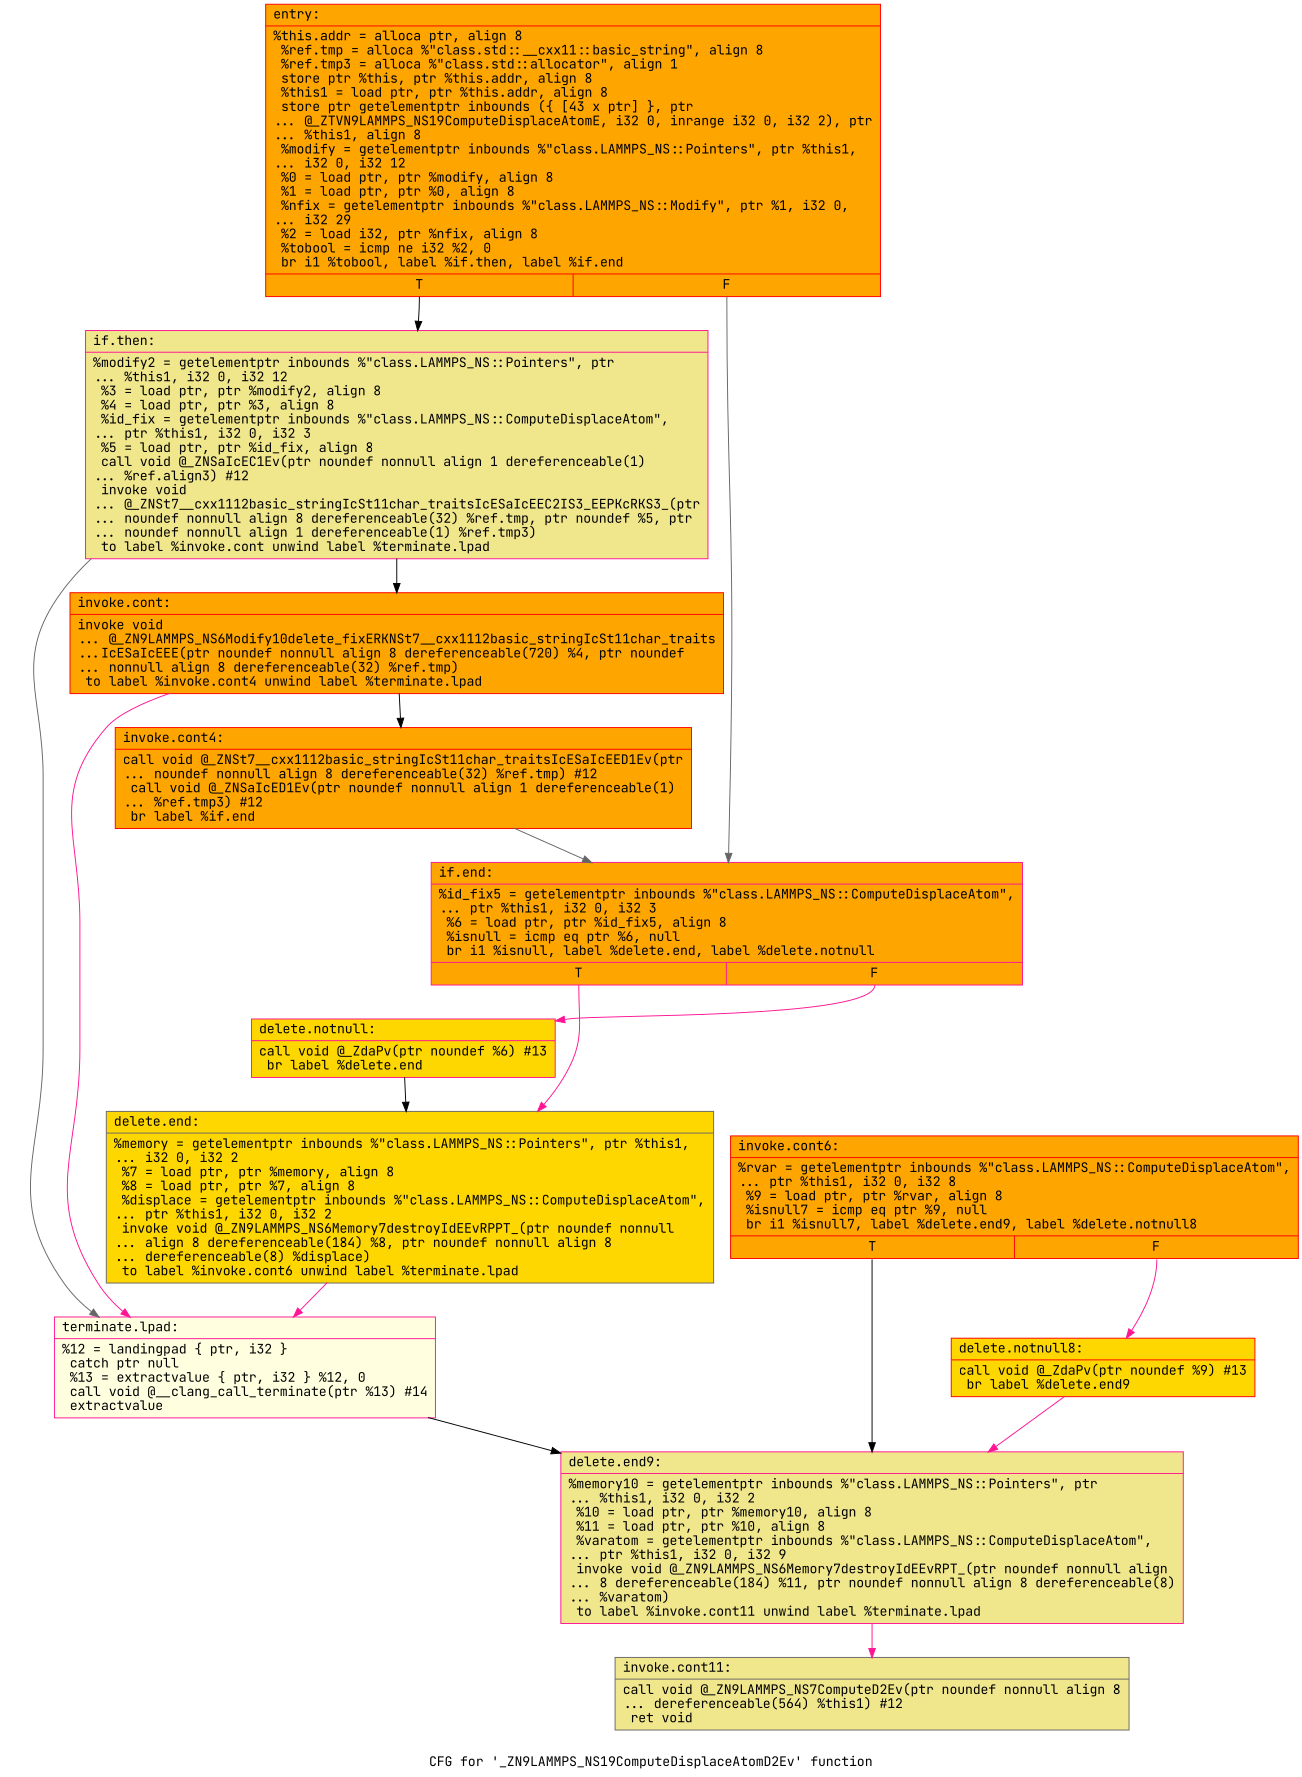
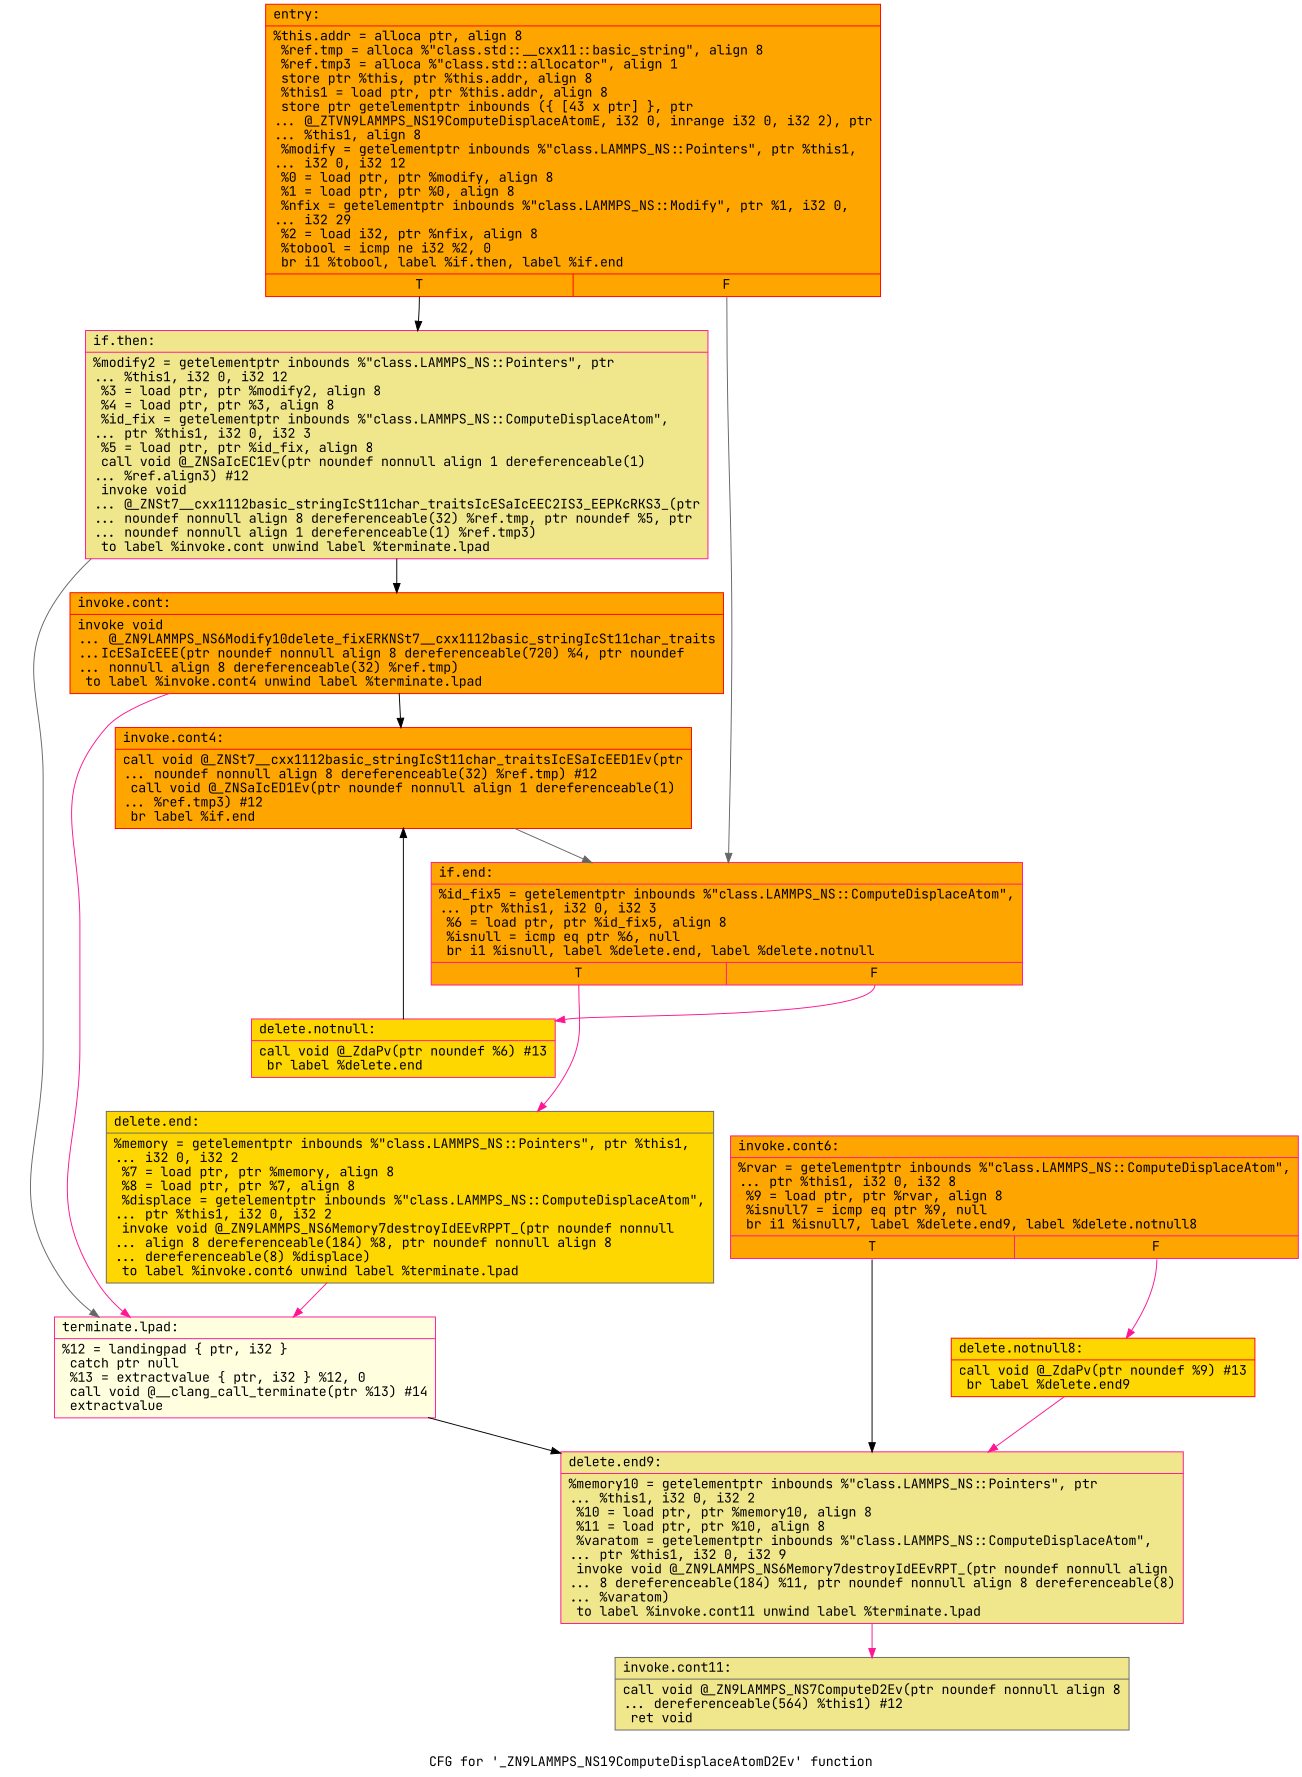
  digraph {
    fontname="JetBrains Mono"
    label="CFG for '_ZN9LAMMPS_NS19ComputeDisplaceAtomD2Ev' function"
    node [color=red fillcolor=orange fontname="JetBrains Mono" shape=record style=filled]
    edge [color=deeppink fontname="JetBrains Mono"]
    n1 [label="{entry:\l|  %this.addr = alloca ptr, align 8\l  %ref.tmp = alloca %\"class.std::__cxx11::basic_string\", align 8\l  %ref.tmp3 = alloca %\"class.std::allocator\", align 1\l  store ptr %this, ptr %this.addr, align 8\l  %this1 = load ptr, ptr %this.addr, align 8\l  store ptr getelementptr inbounds (\{ [43 x ptr] \}, ptr\l... @_ZTVN9LAMMPS_NS19ComputeDisplaceAtomE, i32 0, inrange i32 0, i32 2), ptr\l... %this1, align 8\l  %modify = getelementptr inbounds %\"class.LAMMPS_NS::Pointers\", ptr %this1,\l... i32 0, i32 12\l  %0 = load ptr, ptr %modify, align 8\l  %1 = load ptr, ptr %0, align 8\l  %nfix = getelementptr inbounds %\"class.LAMMPS_NS::Modify\", ptr %1, i32 0,\l... i32 29\l  %2 = load i32, ptr %nfix, align 8\l  %tobool = icmp ne i32 %2, 0\l  br i1 %tobool, label %if.then, label %if.end\l|{<s0>T|<s1>F}}"]
    n2 [color=deeppink fillcolor=khaki label="{if.then:\l|  %modify2 = getelementptr inbounds %\"class.LAMMPS_NS::Pointers\", ptr\l... %this1, i32 0, i32 12\l  %3 = load ptr, ptr %modify2, align 8\l  %4 = load ptr, ptr %3, align 8\l  %id_fix = getelementptr inbounds %\"class.LAMMPS_NS::ComputeDisplaceAtom\",\l... ptr %this1, i32 0, i32 3\l  %5 = load ptr, ptr %id_fix, align 8\l  call void @_ZNSaIcEC1Ev(ptr noundef nonnull align 1 dereferenceable(1)\l... %ref.align3) #12\l  invoke void\l... @_ZNSt7__cxx1112basic_stringIcSt11char_traitsIcESaIcEEC2IS3_EEPKcRKS3_(ptr\l... noundef nonnull align 8 dereferenceable(32) %ref.tmp, ptr noundef %5, ptr\l... noundef nonnull align 1 dereferenceable(1) %ref.tmp3)\l          to label %invoke.cont unwind label %terminate.lpad\l}"]
    n3 [color=deeppink label="{if.end:\l|  %id_fix5 = getelementptr inbounds %\"class.LAMMPS_NS::ComputeDisplaceAtom\",\l... ptr %this1, i32 0, i32 3\l  %6 = load ptr, ptr %id_fix5, align 8\l  %isnull = icmp eq ptr %6, null\l  br i1 %isnull, label %delete.end, label %delete.notnull\l|{<s0>T|<s1>F}}"]
    n4 [label="{invoke.cont:\l|  invoke void\l... @_ZN9LAMMPS_NS6Modify10delete_fixERKNSt7__cxx1112basic_stringIcSt11char_traits\l...IcESaIcEEE(ptr noundef nonnull align 8 dereferenceable(720) %4, ptr noundef\l... nonnull align 8 dereferenceable(32) %ref.tmp)\l          to label %invoke.cont4 unwind label %terminate.lpad\l}"]
    n5 [color=deeppink fillcolor=lightyellow label="{terminate.lpad:\l|  %12 = landingpad \{ ptr, i32 \}\l          catch ptr null\l  %13 = extractvalue \{ ptr, i32 \} %12, 0\l  call void @__clang_call_terminate(ptr %13) #14\l  extractvalue\l}"]
    n6 [color=gray40 fillcolor=gold label="{delete.end:\l|  %memory = getelementptr inbounds %\"class.LAMMPS_NS::Pointers\", ptr %this1,\l... i32 0, i32 2\l  %7 = load ptr, ptr %memory, align 8\l  %8 = load ptr, ptr %7, align 8\l  %displace = getelementptr inbounds %\"class.LAMMPS_NS::ComputeDisplaceAtom\",\l... ptr %this1, i32 0, i32 2\l  invoke void @_ZN9LAMMPS_NS6Memory7destroyIdEEvRPPT_(ptr noundef nonnull\l... align 8 dereferenceable(184) %8, ptr noundef nonnull align 8\l... dereferenceable(8) %displace)\l          to label %invoke.cont6 unwind label %terminate.lpad\l}"]
    n7 [color=deeppink fillcolor=gold label="{delete.notnull:\l|  call void @_ZdaPv(ptr noundef %6) #13\l  br label %delete.end\l}"]
    n8 [label="{invoke.cont4:\l|  call void @_ZNSt7__cxx1112basic_stringIcSt11char_traitsIcESaIcEED1Ev(ptr\l... noundef nonnull align 8 dereferenceable(32) %ref.tmp) #12\l  call void @_ZNSaIcED1Ev(ptr noundef nonnull align 1 dereferenceable(1)\l... %ref.tmp3) #12\l  br label %if.end\l}"]
    n9 [color=deeppink fillcolor=khaki label="{delete.end9:\l|  %memory10 = getelementptr inbounds %\"class.LAMMPS_NS::Pointers\", ptr\l... %this1, i32 0, i32 2\l  %10 = load ptr, ptr %memory10, align 8\l  %11 = load ptr, ptr %10, align 8\l  %varatom = getelementptr inbounds %\"class.LAMMPS_NS::ComputeDisplaceAtom\",\l... ptr %this1, i32 0, i32 9\l  invoke void @_ZN9LAMMPS_NS6Memory7destroyIdEEvRPT_(ptr noundef nonnull align\l... 8 dereferenceable(184) %11, ptr noundef nonnull align 8 dereferenceable(8)\l... %varatom)\l          to label %invoke.cont11 unwind label %terminate.lpad\l}"]
-   n10 [label="{invoke.cont6:\l|  %rvar = getelementptr inbounds %\"class.LAMMPS_NS::ComputeDisplaceAtom\",\l... ptr %this1, i32 0, i32 8\l  %9 = load ptr, ptr %rvar, align 8\l  %isnull7 = icmp eq ptr %9, null\l  br i1 %isnull7, label %delete.end9, label %delete.notnull8\l|{<s0>T|<s1>F}}"]
+   n10 [color=deeppink label="{invoke.cont6:\l|  %rvar = getelementptr inbounds %\"class.LAMMPS_NS::ComputeDisplaceAtom\",\l... ptr %this1, i32 0, i32 8\l  %9 = load ptr, ptr %rvar, align 8\l  %isnull7 = icmp eq ptr %9, null\l  br i1 %isnull7, label %delete.end9, label %delete.notnull8\l|{<s0>T|<s1>F}}"]
    n11 [fillcolor=gold label="{delete.notnull8:\l|  call void @_ZdaPv(ptr noundef %9) #13\l  br label %delete.end9\l}"]
    n12 [color=gray40 fillcolor=khaki label="{invoke.cont11:\l|  call void @_ZN9LAMMPS_NS7ComputeD2Ev(ptr noundef nonnull align 8\l... dereferenceable(564) %this1) #12\l  ret void\l}"]
    n1 -> n2 [color=black tailport=s0]
    n1 -> n3 [color=gray40 tailport=s1]
    n2 -> n4 [color=black]
    n2 -> n5 [color=gray40]
    n3 -> n6 [tailport=s0]
    n3 -> n7 [tailport=s1]
    n4 -> n5
    n4 -> n8 [color=black]
    n5 -> n9 [color=black]
    n6 -> n5
-   n7 -> n6 [color=black]
+   n7 -> n8 [color=black]
    n8 -> n3 [color=gray40]
    n9 -> n12
    n10 -> n9 [color=black tailport=s0]
    n10 -> n11 [tailport=s1]
    n11 -> n9
  }
